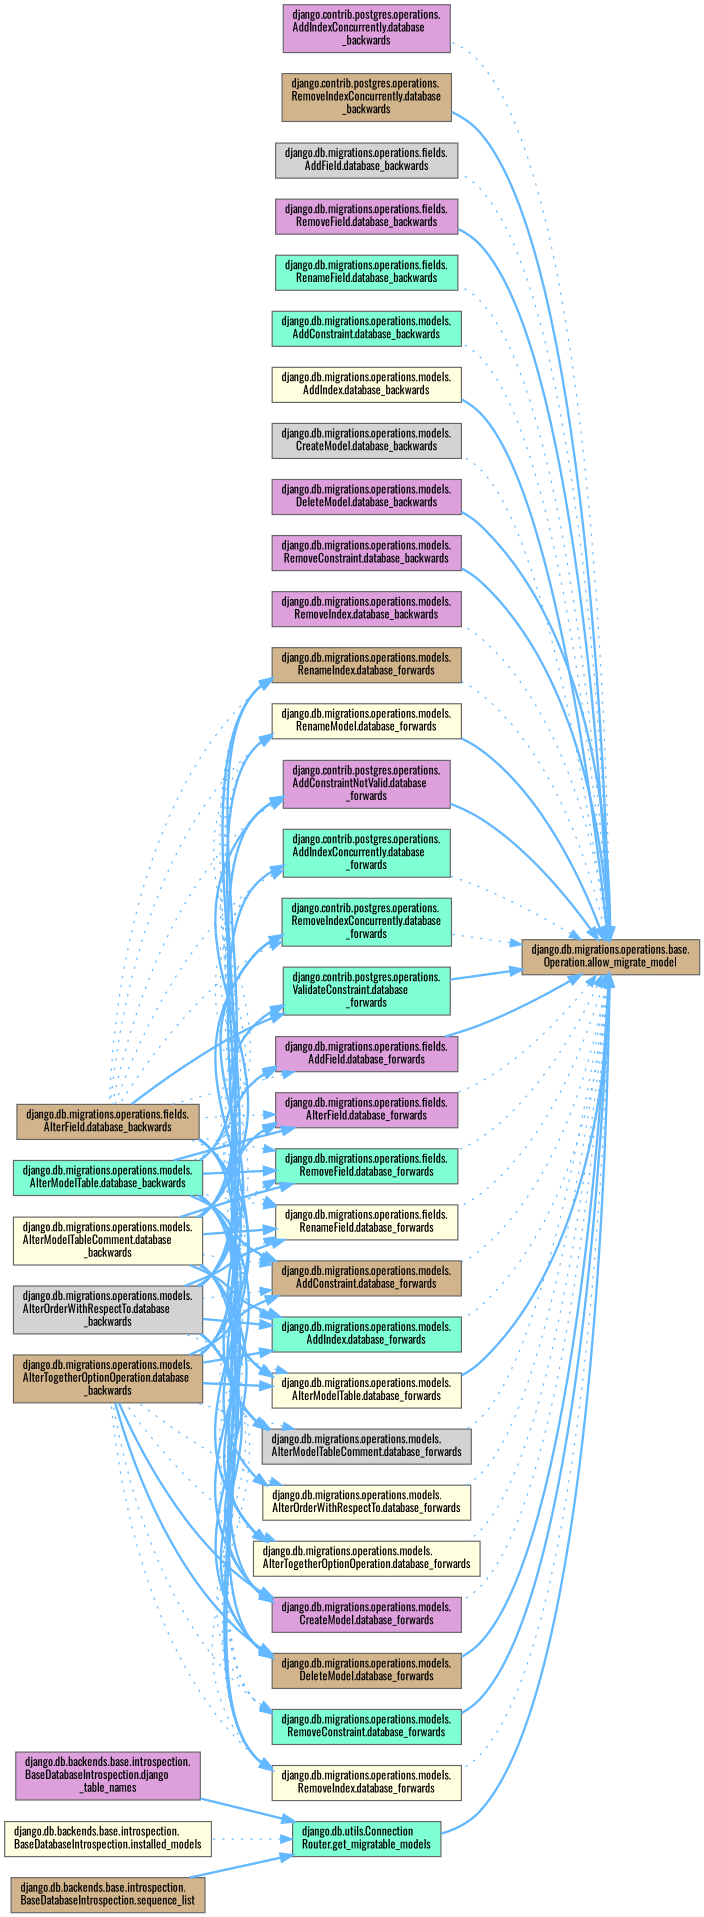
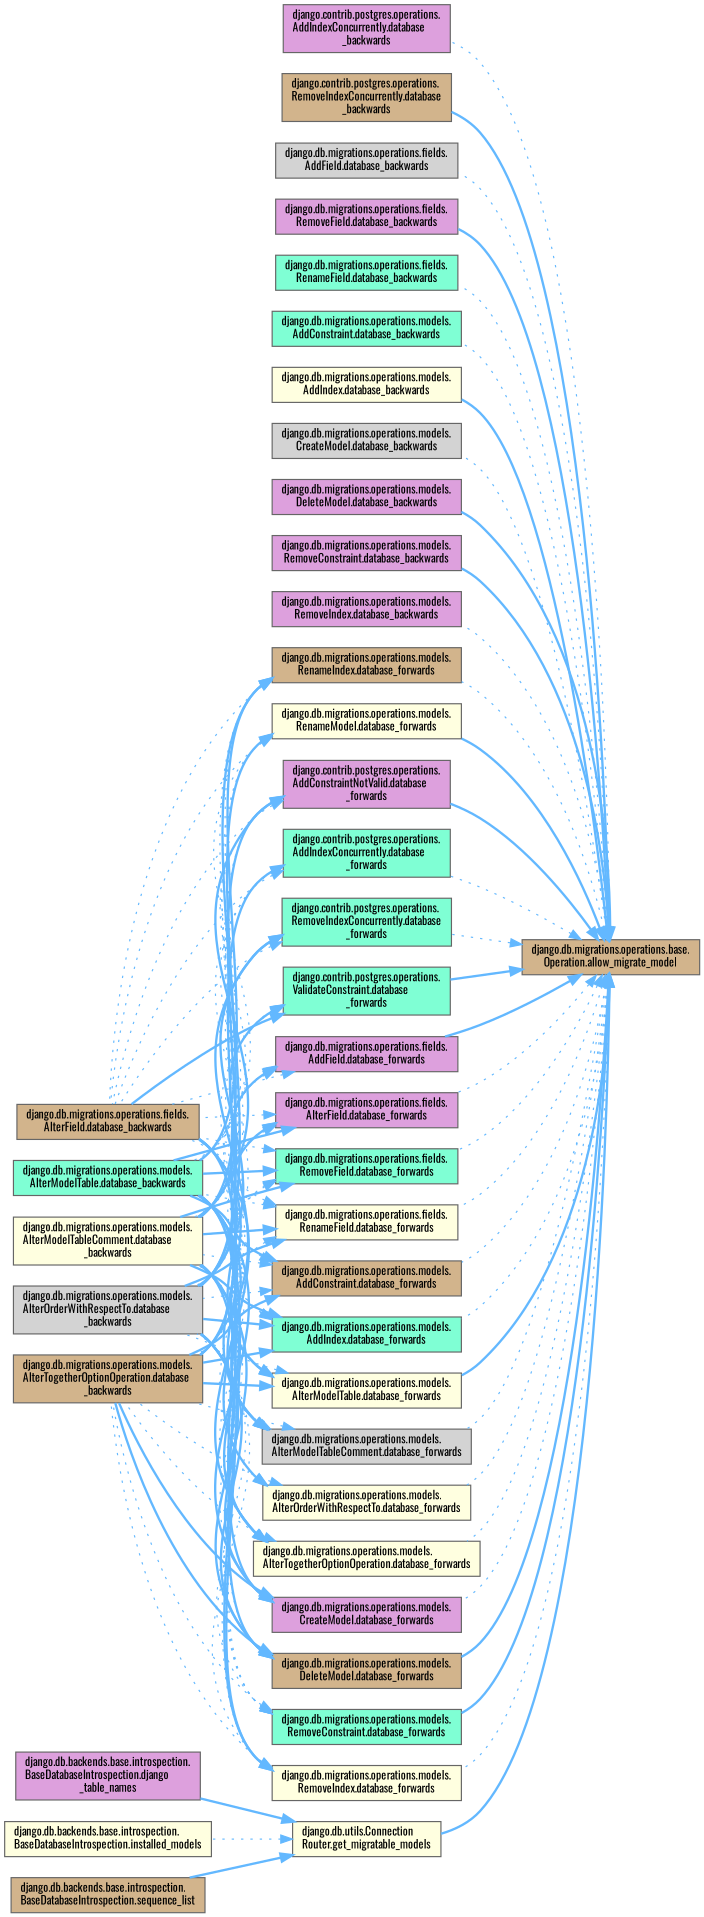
  digraph {
    rankdir=RL
    fontname=Oswald
    node [color=grey40 fillcolor=plum fontname=Oswald fontsize=10 shape=box style=filled]
    edge [color=steelblue1 dir=back fontname=Oswald fontsize=10 labelfontname=Helvetica labelfontsize=10 style=dotted]
    n1 [color=gray40 fillcolor=tan fontcolor=black height=0.2 label="django.db.migrations.operations.base.\lOperation.allow_migrate_model" width=0.4]
    n2 [height=0.2 label="django.contrib.postgres.operations.\lAddIndexConcurrently.database\l_backwards" width=0.4]
    n3 [fillcolor=tan height=0.2 label="django.contrib.postgres.operations.\lRemoveIndexConcurrently.database\l_backwards" width=0.4]
    n4 [fillcolor=lightgrey height=0.2 label="django.db.migrations.operations.fields.\lAddField.database_backwards" width=0.4]
    n5 [height=0.2 label="django.db.migrations.operations.fields.\lRemoveField.database_backwards" width=0.4]
    n6 [fillcolor=aquamarine height=0.2 label="django.db.migrations.operations.fields.\lRenameField.database_backwards" width=0.4]
    n7 [fillcolor=aquamarine height=0.2 label="django.db.migrations.operations.models.\lAddConstraint.database_backwards" width=0.4]
    n8 [fillcolor=lightyellow height=0.2 label="django.db.migrations.operations.models.\lAddIndex.database_backwards" width=0.4]
    n9 [fillcolor=lightgrey height=0.2 label="django.db.migrations.operations.models.\lCreateModel.database_backwards" width=0.4]
    n10 [height=0.2 label="django.db.migrations.operations.models.\lDeleteModel.database_backwards" width=0.4]
    n11 [height=0.2 label="django.db.migrations.operations.models.\lRemoveConstraint.database_backwards" width=0.4]
    n12 [height=0.2 label="django.db.migrations.operations.models.\lRemoveIndex.database_backwards" width=0.4]
    n13 [height=0.2 label="django.contrib.postgres.operations.\lAddConstraintNotValid.database\l_forwards" width=0.4]
    n14 [fillcolor=aquamarine height=0.2 label="django.contrib.postgres.operations.\lAddIndexConcurrently.database\l_forwards" width=0.4]
    n15 [fillcolor=aquamarine height=0.2 label="django.contrib.postgres.operations.\lRemoveIndexConcurrently.database\l_forwards" width=0.4]
    n16 [fillcolor=aquamarine height=0.2 label="django.contrib.postgres.operations.\lValidateConstraint.database\l_forwards" width=0.4]
    n17 [height=0.2 label="django.db.migrations.operations.fields.\lAddField.database_forwards" width=0.4]
    n18 [height=0.2 label="django.db.migrations.operations.fields.\lAlterField.database_forwards" width=0.4]
    n19 [fillcolor=aquamarine height=0.2 label="django.db.migrations.operations.fields.\lRemoveField.database_forwards" width=0.4]
    n20 [fillcolor=lightyellow height=0.2 label="django.db.migrations.operations.fields.\lRenameField.database_forwards" width=0.4]
    n21 [fillcolor=tan height=0.2 label="django.db.migrations.operations.models.\lAddConstraint.database_forwards" width=0.4]
    n22 [fillcolor=aquamarine height=0.2 label="django.db.migrations.operations.models.\lAddIndex.database_forwards" width=0.4]
    n23 [fillcolor=lightyellow height=0.2 label="django.db.migrations.operations.models.\lAlterModelTable.database_forwards" width=0.4]
    n24 [fillcolor=lightgrey height=0.2 label="django.db.migrations.operations.models.\lAlterModelTableComment.database_forwards" width=0.4]
    n25 [fillcolor=lightyellow height=0.2 label="django.db.migrations.operations.models.\lAlterOrderWithRespectTo.database_forwards" width=0.4]
    n26 [fillcolor=lightyellow height=0.2 label="django.db.migrations.operations.models.\lAlterTogetherOptionOperation.database_forwards" width=0.4]
    n27 [height=0.2 label="django.db.migrations.operations.models.\lCreateModel.database_forwards" width=0.4]
    n28 [fillcolor=tan height=0.2 label="django.db.migrations.operations.models.\lDeleteModel.database_forwards" width=0.4]
    n29 [fillcolor=aquamarine height=0.2 label="django.db.migrations.operations.models.\lRemoveConstraint.database_forwards" width=0.4]
    n30 [fillcolor=lightyellow height=0.2 label="django.db.migrations.operations.models.\lRemoveIndex.database_forwards" width=0.4]
    n31 [fillcolor=tan height=0.2 label="django.db.migrations.operations.models.\lRenameIndex.database_forwards" width=0.4]
    n32 [fillcolor=lightyellow height=0.2 label="django.db.migrations.operations.models.\lRenameModel.database_forwards" width=0.4]
-   n33 [fillcolor=aquamarine height=0.2 label="django.db.utils.Connection\lRouter.get_migratable_models" width=0.4]
+   n33 [fillcolor=lightyellow height=0.2 label="django.db.utils.Connection\lRouter.get_migratable_models" width=0.4]
    n34 [fillcolor=tan height=0.2 label="django.db.migrations.operations.fields.\lAlterField.database_backwards" width=0.4]
    n35 [fillcolor=aquamarine height=0.2 label="django.db.migrations.operations.models.\lAlterModelTable.database_backwards" width=0.4]
    n36 [fillcolor=lightyellow height=0.2 label="django.db.migrations.operations.models.\lAlterModelTableComment.database\l_backwards" width=0.4]
    n37 [fillcolor=lightgrey height=0.2 label="django.db.migrations.operations.models.\lAlterOrderWithRespectTo.database\l_backwards" width=0.4]
    n38 [fillcolor=tan height=0.2 label="django.db.migrations.operations.models.\lAlterTogetherOptionOperation.database\l_backwards" width=0.4]
    n39 [height=0.2 label="django.db.backends.base.introspection.\lBaseDatabaseIntrospection.django\l_table_names" width=0.4]
    n40 [fillcolor=lightyellow height=0.2 label="django.db.backends.base.introspection.\lBaseDatabaseIntrospection.installed_models" width=0.4]
    n41 [fillcolor=tan height=0.2 label="django.db.backends.base.introspection.\lBaseDatabaseIntrospection.sequence_list" width=0.4]
    n1 -> n2
    n1 -> n3 [style=bold]
    n1 -> n4
    n1 -> n5 [style=bold]
    n1 -> n6
    n1 -> n7
    n1 -> n8 [style=bold]
    n1 -> n9
    n1 -> n10 [style=bold]
    n1 -> n11 [style=bold]
    n1 -> n12
    n1 -> n13 [style=bold]
    n1 -> n14
    n1 -> n15
    n1 -> n16 [style=bold]
    n1 -> n17 [style=bold]
    n1 -> n18
    n1 -> n19
    n1 -> n20
    n1 -> n21
    n1 -> n22
    n1 -> n23 [style=bold]
    n1 -> n24
    n1 -> n25
    n1 -> n26
    n1 -> n27
    n1 -> n28 [style=bold]
    n1 -> n29 [style=bold]
    n1 -> n30
    n1 -> n31
    n1 -> n32 [style=bold]
    n1 -> n33 [style=bold]
    n13 -> n34
    n13 -> n35
    n13 -> n36 [style=bold]
    n13 -> n37 [style=bold]
    n13 -> n38
    n14 -> n34
    n14 -> n35
    n14 -> n36
    n14 -> n37
    n14 -> n38 [style=bold]
    n15 -> n34
    n15 -> n35
    n15 -> n36
    n15 -> n37 [style=bold]
    n15 -> n38 [style=bold]
    n16 -> n34 [style=bold]
    n16 -> n35
    n16 -> n36 [style=bold]
    n16 -> n37
    n16 -> n38
    n17 -> n34
    n17 -> n35
    n17 -> n36 [style=bold]
    n17 -> n37
    n17 -> n38
    n18 -> n34
    n18 -> n35 [style=bold]
    n18 -> n36
    n18 -> n37 [style=bold]
    n18 -> n38
    n19 -> n34
    n19 -> n35 [style=bold]
    n19 -> n36 [style=bold]
    n19 -> n37
    n19 -> n38
    n20 -> n34
    n20 -> n35
    n20 -> n36 [style=bold]
    n20 -> n37 [style=bold]
    n20 -> n38
    n21 -> n34
    n21 -> n35 [style=bold]
    n21 -> n36
    n21 -> n37
    n21 -> n38 [style=bold]
    n22 -> n34
    n22 -> n35
    n22 -> n36 [style=bold]
    n22 -> n37 [style=bold]
    n22 -> n38 [style=bold]
    n23 -> n34 [style=bold]
    n23 -> n35 [style=bold]
    n23 -> n36
    n23 -> n37
    n23 -> n38 [style=bold]
    n24 -> n34 [style=bold]
    n24 -> n35 [style=bold]
    n24 -> n36 [style=bold]
    n24 -> n37
    n24 -> n38
    n25 -> n34
    n25 -> n35 [style=bold]
    n25 -> n36
    n25 -> n37
    n25 -> n38
    n26 -> n34 [style=bold]
    n26 -> n35
    n26 -> n36 [style=bold]
    n26 -> n37 [style=bold]
    n26 -> n38
    n27 -> n34 [style=bold]
    n27 -> n35 [style=bold]
    n27 -> n36
    n27 -> n37 [style=bold]
    n27 -> n38 [style=bold]
    n28 -> n34
    n28 -> n35 [style=bold]
    n28 -> n36 [style=bold]
    n28 -> n37 [style=bold]
    n28 -> n38 [style=bold]
    n29 -> n34
    n29 -> n35
    n29 -> n36
    n29 -> n37
    n29 -> n38
    n30 -> n34
    n30 -> n35 [style=bold]
    n30 -> n36 [style=bold]
    n30 -> n37
    n30 -> n38
    n31 -> n34
    n31 -> n35 [style=bold]
    n31 -> n36
    n31 -> n37 [style=bold]
    n31 -> n38
    n32 -> n34
    n32 -> n35
    n32 -> n36 [style=bold]
    n32 -> n37
    n32 -> n38
    n33 -> n39 [style=bold]
    n33 -> n40
    n33 -> n41 [style=bold]
  }
